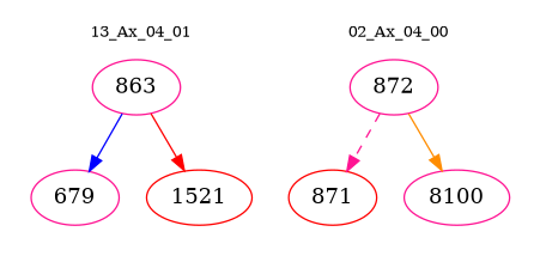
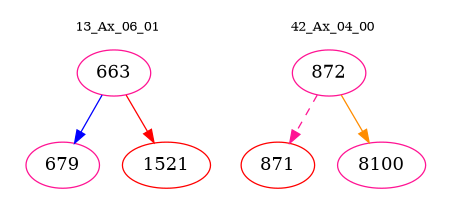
  digraph {
    node [color=deeppink]
    edge [style=solid]
-   n1 [label=863]
+   n1 [label=663]
    n2 [label=679]
    n3 [color=red label=1521]
    n4 [label=872]
    n5 [color=red label=871]
    n6 [label=8100]
    subgraph cluster_1 {
      color=white
      fontsize=10
-     label="13_Ax_04_01"
+     label="13_Ax_06_01"
      n1
      n2
      n3
    }
    subgraph cluster_2 {
      color=white
      fontsize=10
-     label="02_Ax_04_00"
+     label="42_Ax_04_00"
      n4
      n5
      n6
    }
    n1 -> n2 [color=blue]
    n1 -> n3 [color=red]
    n4 -> n5 [color=deeppink style=dashed]
    n4 -> n6 [color=darkorange]
  }
